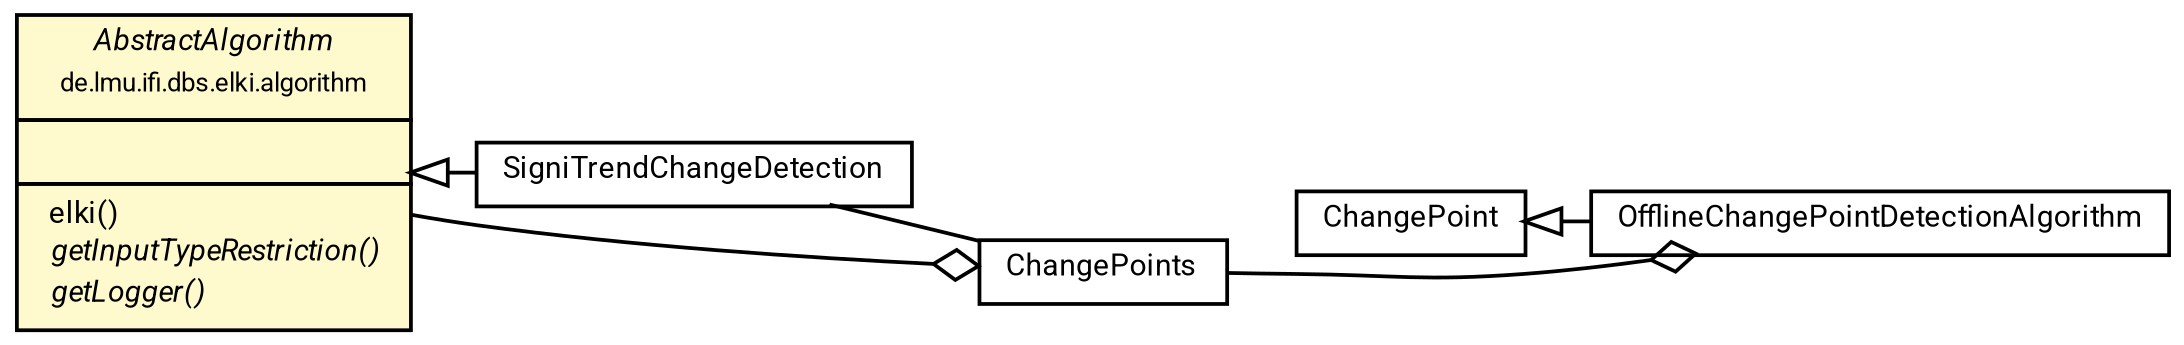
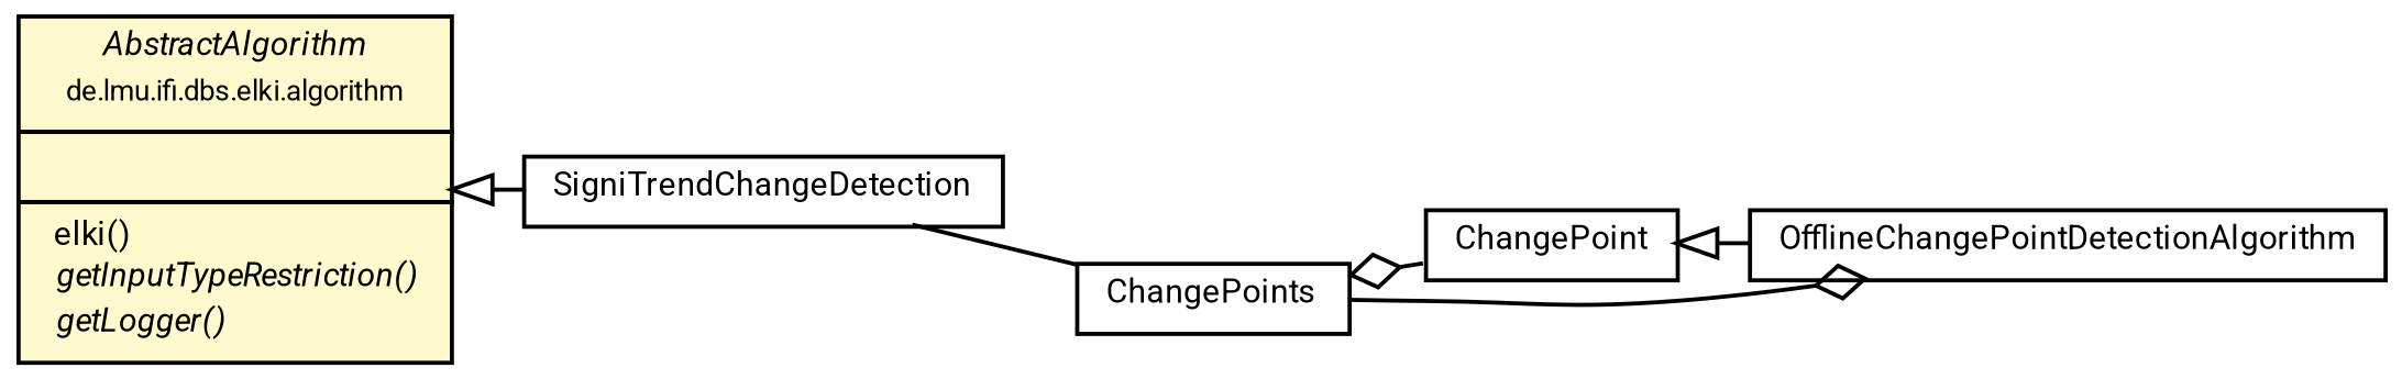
  digraph {
    nodesep=0.15
    rankdir=LR
    ranksep=0.25
    node [fontcolor=black fontname=Roboto fontsize=8 margin=0 shape=plaintext]
    edge [arrowtail=empty color=black dir=back fontname=Roboto fontsize=7 labelfontname=Roboto labelfontsize=7 weight=10 arrowhead=none]
    n1 [height=0 label=<<table title="de.lmu.ifi.dbs.elki.algorithm.AbstractAlgorithm" border="0" cellborder="1" cellspacing="0" cellpadding="2" bgcolor="LemonChiffon" href="../AbstractAlgorithm.html" target="_parent"> 		<tr><td><table border="0" cellspacing="0" cellpadding="1"> 		<tr><td align="center" balign="center"> <font face="Roboto"><i>AbstractAlgorithm</i></font> </td></tr> 		<tr><td align="center" balign="center"> <font face="Roboto" point-size="7.0">de.lmu.ifi.dbs.elki.algorithm</font> </td></tr> 		</table></td></tr> 		<tr><td><table border="0" cellspacing="0" cellpadding="1"> 		<tr><td align="left" balign="left">  </td></tr> 		</table></td></tr> 		<tr><td><table border="0" cellspacing="0" cellpadding="1"> 		<tr><td align="left" balign="left">  elki() </td></tr> 		<tr><td align="left" balign="left"> <i> getInputTypeRestriction()</i> </td></tr> 		<tr><td align="left" balign="left"> <i> getLogger()</i> </td></tr> 		</table></td></tr> 		</table>> width=0]
    n2 [height=0 label=<<table title="de.lmu.ifi.dbs.elki.algorithm.timeseries.SigniTrendChangeDetection" border="0" cellborder="1" cellspacing="0" cellpadding="2" href="SigniTrendChangeDetection.html" target="_parent"> 		<tr><td><table border="0" cellspacing="0" cellpadding="1"> 		<tr><td align="center" balign="center"> <font face="Roboto">SigniTrendChangeDetection</font> </td></tr> 		</table></td></tr> 		</table>> width=0]
    n3 [height=0 label=<<table title="de.lmu.ifi.dbs.elki.algorithm.timeseries.ChangePoints" border="0" cellborder="1" cellspacing="0" cellpadding="2" href="ChangePoints.html" target="_parent"> 		<tr><td><table border="0" cellspacing="0" cellpadding="1"> 		<tr><td align="center" balign="center"> <font face="Roboto">ChangePoints</font> </td></tr> 		</table></td></tr> 		</table>> width=0]
    n4 [height=0 label=<<table title="de.lmu.ifi.dbs.elki.algorithm.timeseries.OfflineChangePointDetectionAlgorithm" border="0" cellborder="1" cellspacing="0" cellpadding="2" href="OfflineChangePointDetectionAlgorithm.html" target="_parent"> 		<tr><td><table border="0" cellspacing="0" cellpadding="1"> 		<tr><td align="center" balign="center"> <font face="Roboto">OfflineChangePointDetectionAlgorithm</font> </td></tr> 		</table></td></tr> 		</table>> width=0]
    n5 [height=0 label=<<table title="de.lmu.ifi.dbs.elki.algorithm.timeseries.ChangePoint" border="0" cellborder="1" cellspacing="0" cellpadding="2" href="ChangePoint.html" target="_parent"> 		<tr><td><table border="0" cellspacing="0" cellpadding="1"> 		<tr><td align="center" balign="center"> <font face="Roboto">ChangePoint</font> </td></tr> 		</table></td></tr> 		</table>> width=0]
    n1 -> n2 [arrowhead=""]
    n2 -> n3 [weight=2 arrowtail="" dir=""]
-   n3 -> n1 [arrowtail=ediamond weight=4]
+   n3 -> n5 [arrowtail=ediamond weight=4]
    n4 -> n3 [arrowtail=ediamond weight=4]
    n5 -> n4 [arrowhead=""]
  }
